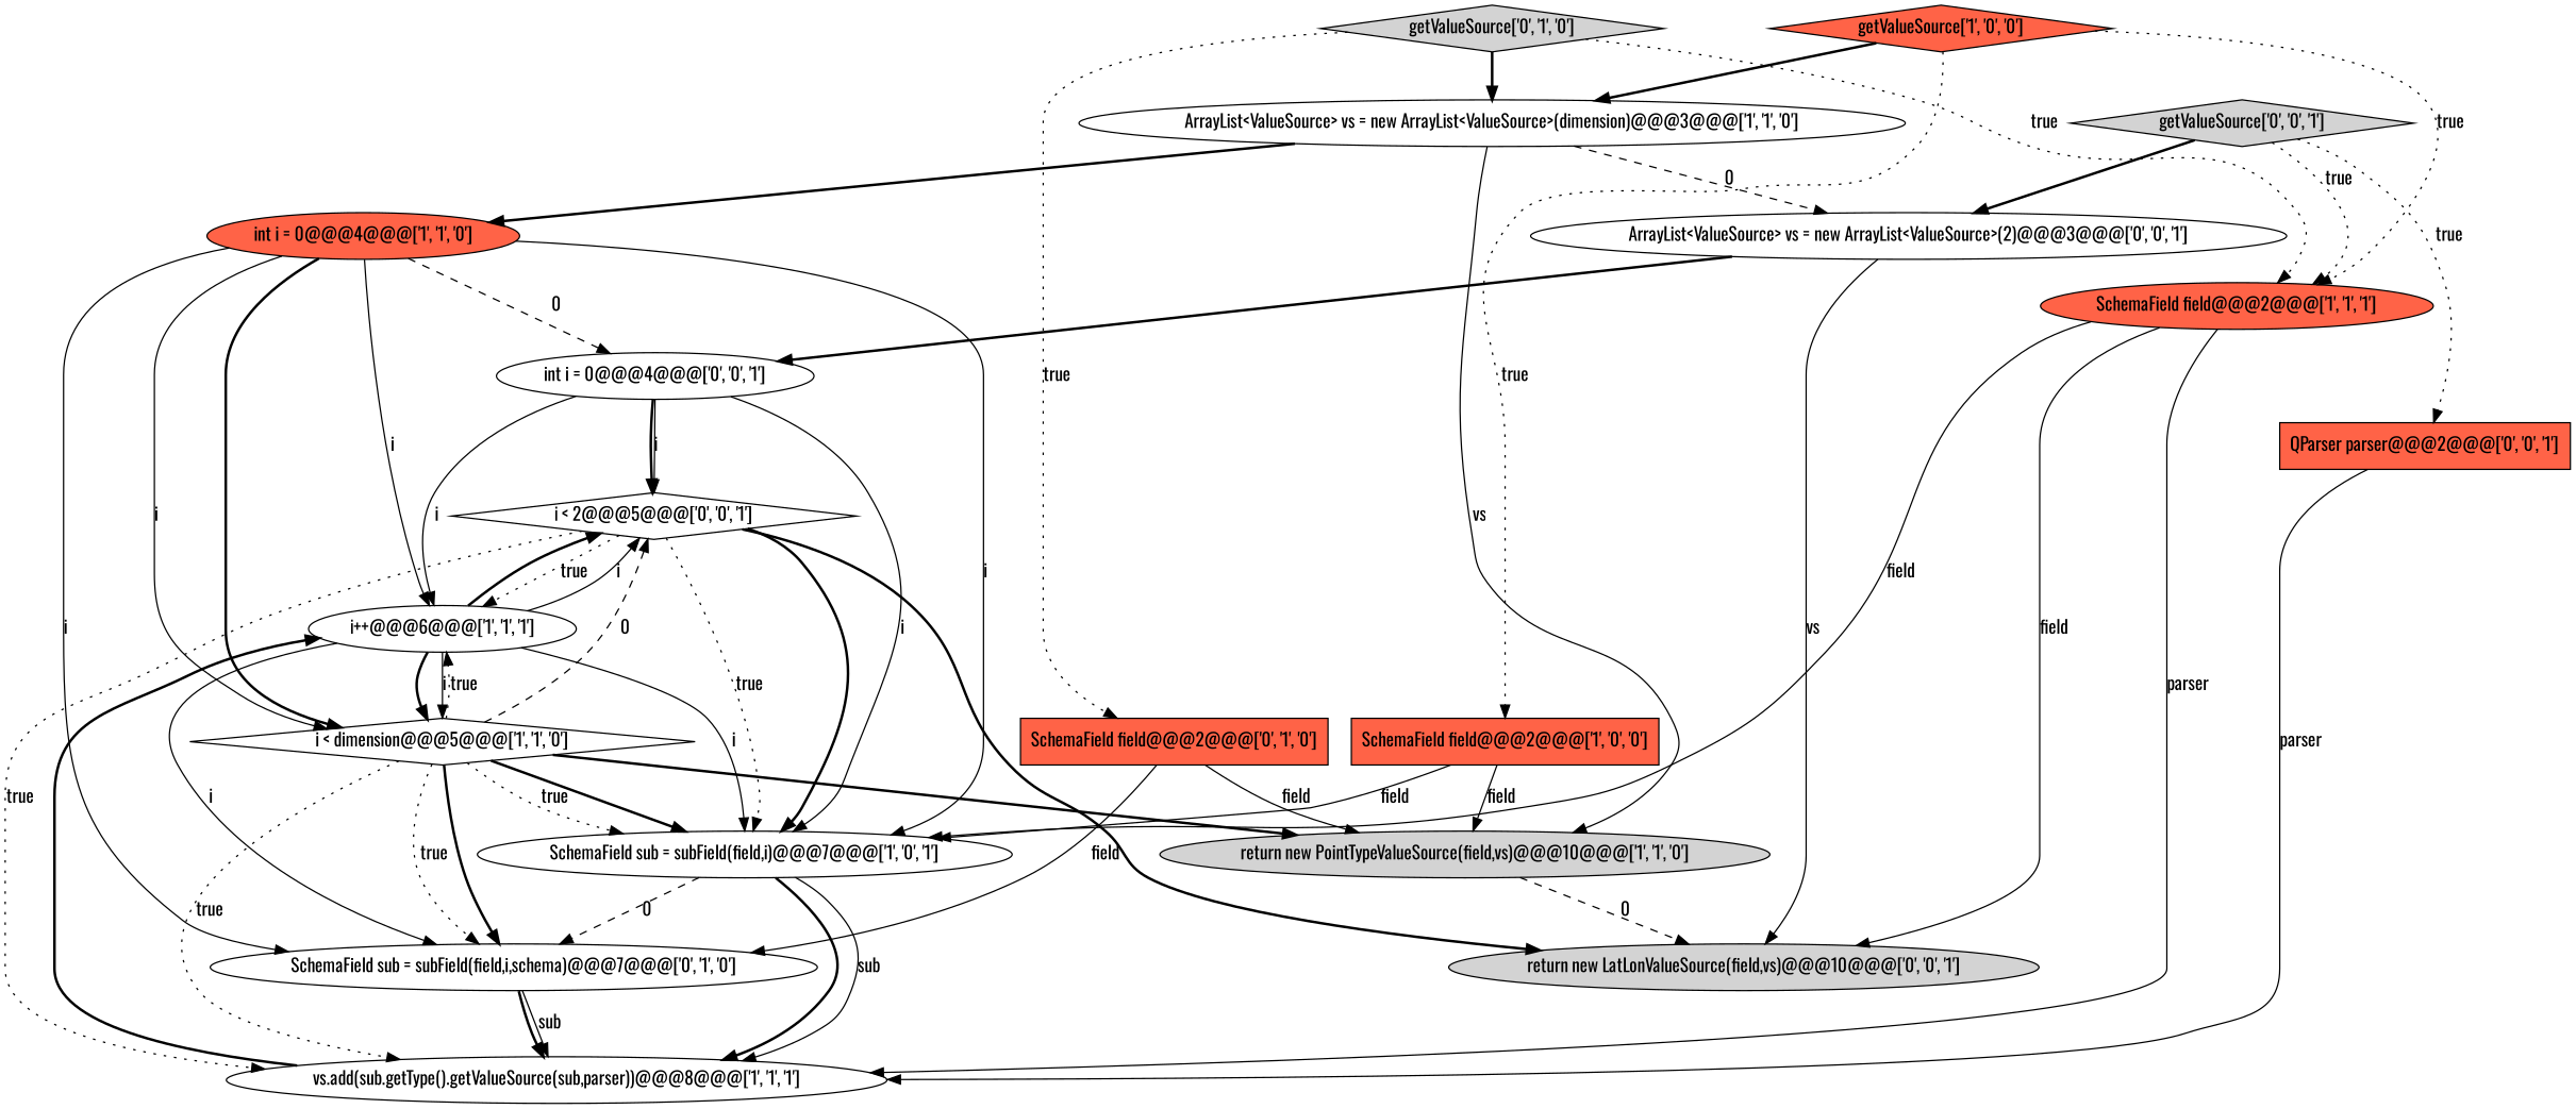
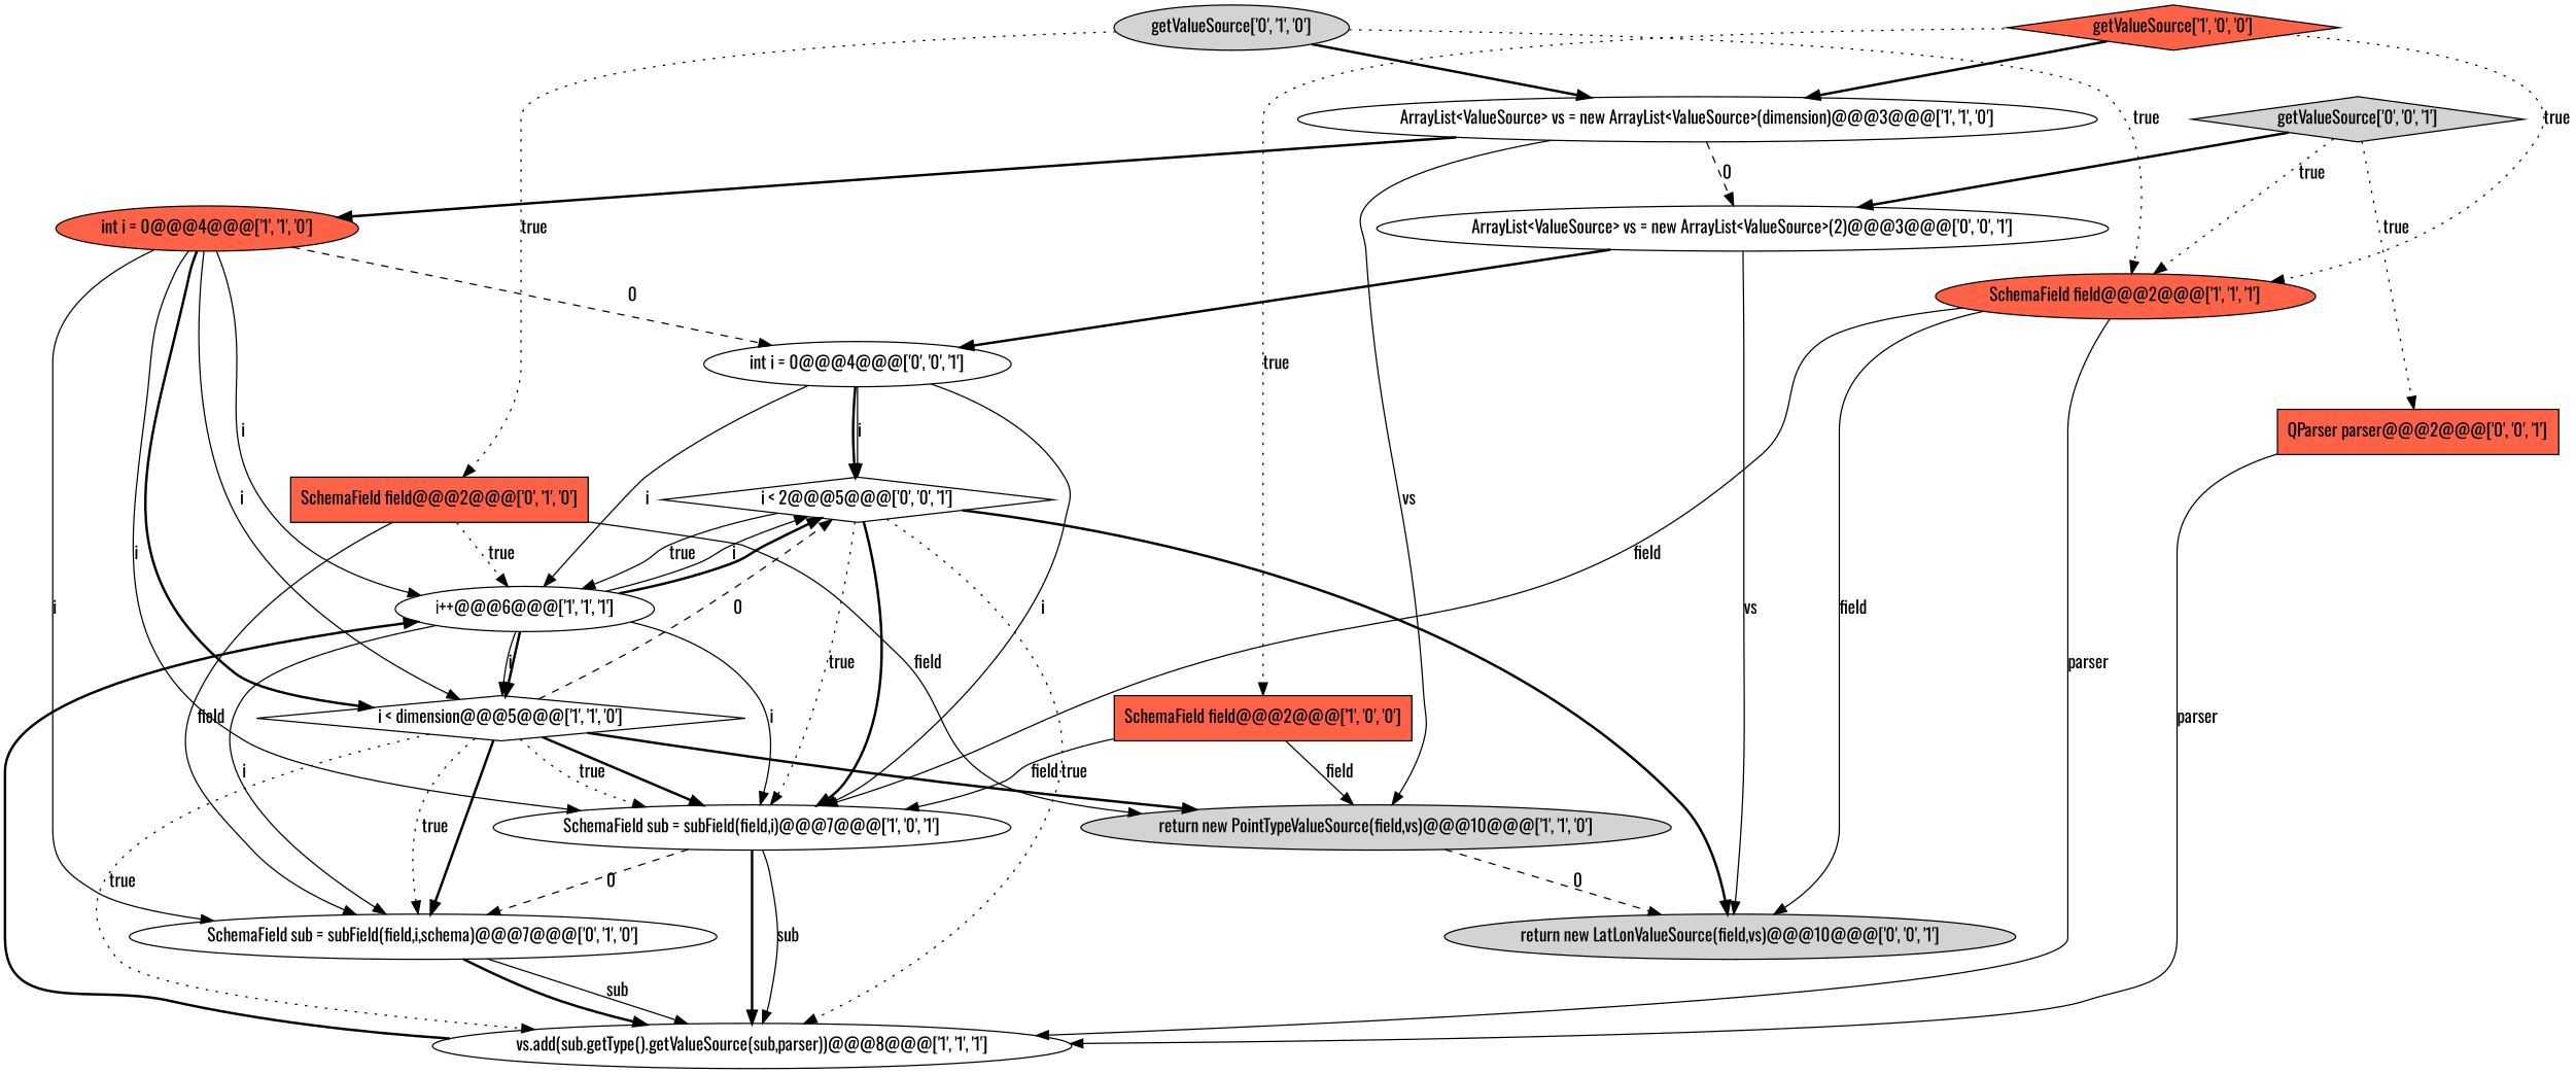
  digraph {
    fontname=Oswald
    node [fillcolor=white fontname=Oswald shape=ellipse style=filled]
    edge [fontname=Oswald style=solid]
    n1 [label="i < 2@@@5@@@['0', '0', '1']" shape=diamond]
    n2 [label="i++@@@6@@@['1', '1', '1']"]
    n3 [label="SchemaField sub = subField(field,i)@@@7@@@['1', '0', '1']"]
    n4 [label="vs.add(sub.getType().getValueSource(sub,parser))@@@8@@@['1', '1', '1']"]
    n5 [fillcolor=lightgray label="return new LatLonValueSource(field,vs)@@@10@@@['0', '0', '1']"]
    n6 [label="i < dimension@@@5@@@['1', '1', '0']" shape=diamond]
    n7 [label="SchemaField sub = subField(field,i,schema)@@@7@@@['0', '1', '0']"]
    n8 [label="int i = 0@@@4@@@['0', '0', '1']"]
    n9 [fillcolor=tomato label="QParser parser@@@2@@@['0', '0', '1']" shape=box]
    n10 [label="ArrayList<ValueSource> vs = new ArrayList<ValueSource>(2)@@@3@@@['0', '0', '1']"]
    n11 [fillcolor=lightgray label="return new PointTypeValueSource(field,vs)@@@10@@@['1', '1', '0']"]
    n12 [label="ArrayList<ValueSource> vs = new ArrayList<ValueSource>(dimension)@@@3@@@['1', '1', '0']"]
    n13 [fillcolor=tomato label="int i = 0@@@4@@@['1', '1', '0']"]
    n14 [fillcolor=tomato label="getValueSource['1', '0', '0']" shape=diamond]
    n15 [fillcolor=tomato label="SchemaField field@@@2@@@['1', '1', '1']"]
    n16 [fillcolor=tomato label="SchemaField field@@@2@@@['1', '0', '0']" shape=box]
    n17 [fillcolor=tomato label="SchemaField field@@@2@@@['0', '1', '0']" shape=box]
    n18 [fillcolor=lightgray label="getValueSource['0', '0', '1']" shape=diamond]
-   n19 [fillcolor=lightgray label="getValueSource['0', '1', '0']" shape=diamond]
-   n1 -> n2 [label=true style=dotted]
+   n19 [fillcolor=lightgray label="getValueSource['0', '1', '0']"]
+   n1 -> n2 [label=true]
    n1 -> n3 [style=bold]
    n1 -> n3 [label=true style=dotted]
    n1 -> n4 [label=true style=dotted]
    n1 -> n5 [style=bold]
    n2 -> n1 [label=i]
    n2 -> n1 [style=bold]
    n2 -> n3 [label=i]
    n2 -> n6 [style=bold]
    n2 -> n6 [label=i]
    n2 -> n7 [label=i]
    n3 -> n4 [style=bold]
    n3 -> n4 [label=sub]
    n3 -> n7 [label=0 style=dashed]
    n4 -> n2 [style=bold]
    n6 -> n1 [label=0 style=dashed]
-   n6 -> n2 [label=true style=dotted]
+   n17 -> n2 [label=true style=dotted]
    n6 -> n3 [style=bold]
    n6 -> n3 [label=true style=dotted]
    n6 -> n4 [label=true style=dotted]
    n6 -> n7 [style=bold]
    n6 -> n7 [label=true style=dotted]
    n6 -> n11 [style=bold]
    n7 -> n4 [style=bold]
    n7 -> n4 [label=sub]
    n8 -> n1 [style=bold]
    n8 -> n1 [label=i]
    n8 -> n2 [label=i]
    n8 -> n3 [label=i]
    n9 -> n4 [label=parser]
    n10 -> n5 [label=vs]
    n10 -> n8 [style=bold]
    n11 -> n5 [label=0 style=dashed]
    n12 -> n10 [label=0 style=dashed]
    n12 -> n11 [label=vs]
    n12 -> n13 [style=bold]
    n13 -> n2 [label=i]
    n13 -> n3 [label=i]
    n13 -> n6 [style=bold]
    n13 -> n6 [label=i]
    n13 -> n7 [label=i]
    n13 -> n8 [label=0 style=dashed]
    n14 -> n12 [style=bold]
    n14 -> n15 [label=true style=dotted]
    n14 -> n16 [label=true style=dotted]
    n15 -> n3 [label=field]
    n15 -> n4 [label=parser]
    n15 -> n5 [label=field]
    n16 -> n3 [label=field]
    n16 -> n11 [label=field]
    n17 -> n7 [label=field]
    n17 -> n11 [label=field]
    n18 -> n9 [label=true style=dotted]
    n18 -> n10 [style=bold]
    n18 -> n15 [label=true style=dotted]
    n19 -> n12 [style=bold]
    n19 -> n15 [label=true style=dotted]
    n19 -> n17 [label=true style=dotted]
  }
